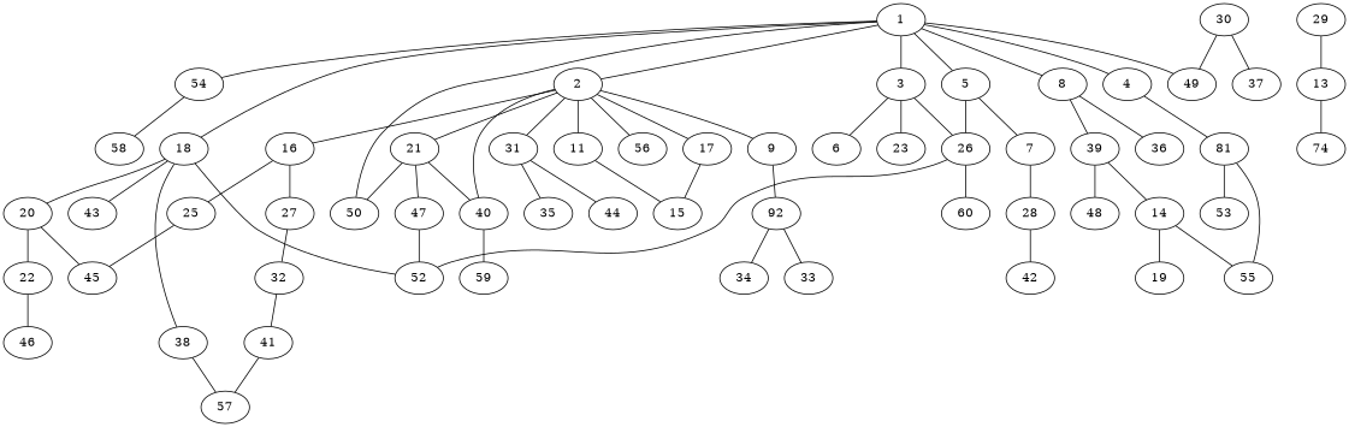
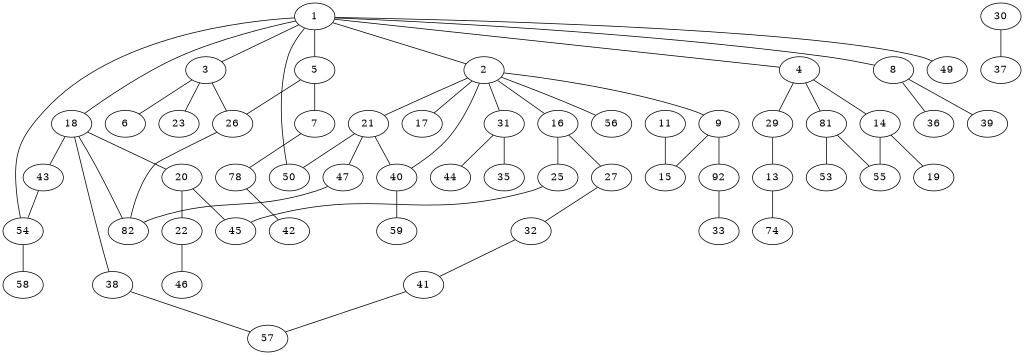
  graph {
    1
    2
    3
    4
    5
    8
    18
    49
    50
    54
    9
    11
    16
    17
    21
    31
    40
    56
    6
    23
    26
    14
    29
    n24 [label=81]
    7
    36
    39
    20
    38
    43
-   52
+   52 [label=82]
    58
    n33 [label=92]
    15
    27
    25
    47
    35
    44
    59
-   60
    n42 [label=74]
    13
    19
    55
    53
-   28
-   48
+   28 [label=78]
    45
    22
    57
    33
-   34
    32
    42
    30
    37
    41
    46
    1 -- 2
    1 -- 3
    1 -- 4
    1 -- 5
    1 -- 8
    1 -- 18
    1 -- 49
    1 -- 50
    1 -- 54
    2 -- 9
-   2 -- 11
    2 -- 16
    2 -- 17
    2 -- 21
    2 -- 31
    2 -- 40
    2 -- 56
    3 -- 6
    3 -- 23
    3 -- 26
-   39 -- 14
+   4 -- 14
+   4 -- 29
    4 -- n24
    5 -- 26
    5 -- 7
    8 -- 36
    8 -- 39
    18 -- 20
    18 -- 38
    18 -- 43
    18 -- 52
    54 -- 58
    9 -- n33
-   17 -- 15
+   9 -- 15
    11 -- 15
    16 -- 27
    16 -- 25
    21 -- 50
    21 -- 40
    21 -- 47
    31 -- 35
    31 -- 44
    40 -- 59
    26 -- 52
-   26 -- 60
    14 -- 19
    14 -- 55
    29 -- 13
    n24 -- 55
    n24 -- 53
    7 -- 28
-   39 -- 48
    20 -- 45
    20 -- 22
    38 -- 57
+   43 -- 54
    n33 -- 33
-   n33 -- 34
    27 -- 32
    25 -- 45
    47 -- 52
    13 -- n42
    28 -- 42
    22 -- 46
    32 -- 41
-   30 -- 49
    30 -- 37
    41 -- 57
  }
